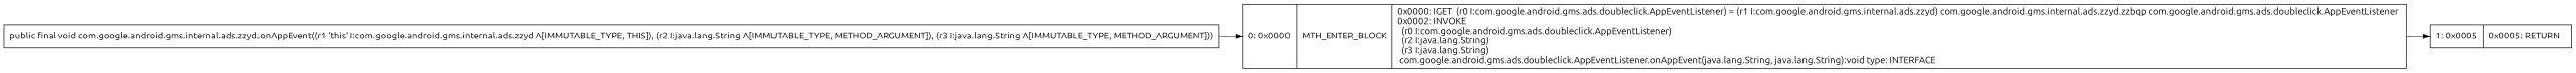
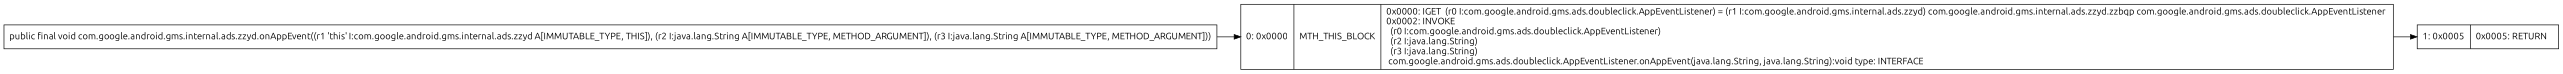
  digraph {
    rankdir=LR
    fontname=Ubuntu
    node [shape=record fontname=Ubuntu]
    edge [fontname=Ubuntu]
-   n1 [label="{0\:\ 0x0000|MTH_ENTER_BLOCK\l|0x0000: IGET  (r0 I:com.google.android.gms.ads.doubleclick.AppEventListener) = (r1 I:com.google.android.gms.internal.ads.zzyd) com.google.android.gms.internal.ads.zzyd.zzbqp com.google.android.gms.ads.doubleclick.AppEventListener \l0x0002: INVOKE  \l  (r0 I:com.google.android.gms.ads.doubleclick.AppEventListener)\l  (r2 I:java.lang.String)\l  (r3 I:java.lang.String)\l com.google.android.gms.ads.doubleclick.AppEventListener.onAppEvent(java.lang.String, java.lang.String):void type: INTERFACE \l}"]
+   n1 [label="{0\:\ 0x0000|MTH_THIS_BLOCK\l|0x0000: IGET  (r0 I:com.google.android.gms.ads.doubleclick.AppEventListener) = (r1 I:com.google.android.gms.internal.ads.zzyd) com.google.android.gms.internal.ads.zzyd.zzbqp com.google.android.gms.ads.doubleclick.AppEventListener \l0x0002: INVOKE  \l  (r0 I:com.google.android.gms.ads.doubleclick.AppEventListener)\l  (r2 I:java.lang.String)\l  (r3 I:java.lang.String)\l com.google.android.gms.ads.doubleclick.AppEventListener.onAppEvent(java.lang.String, java.lang.String):void type: INTERFACE \l}"]
    n2 [label="{1\:\ 0x0005|0x0005: RETURN   \l}"]
    n3 [label="{public final void com.google.android.gms.internal.ads.zzyd.onAppEvent((r1 'this' I:com.google.android.gms.internal.ads.zzyd A[IMMUTABLE_TYPE, THIS]), (r2 I:java.lang.String A[IMMUTABLE_TYPE, METHOD_ARGUMENT]), (r3 I:java.lang.String A[IMMUTABLE_TYPE, METHOD_ARGUMENT])) }"]
    n1 -> n2
    n3 -> n1
  }
